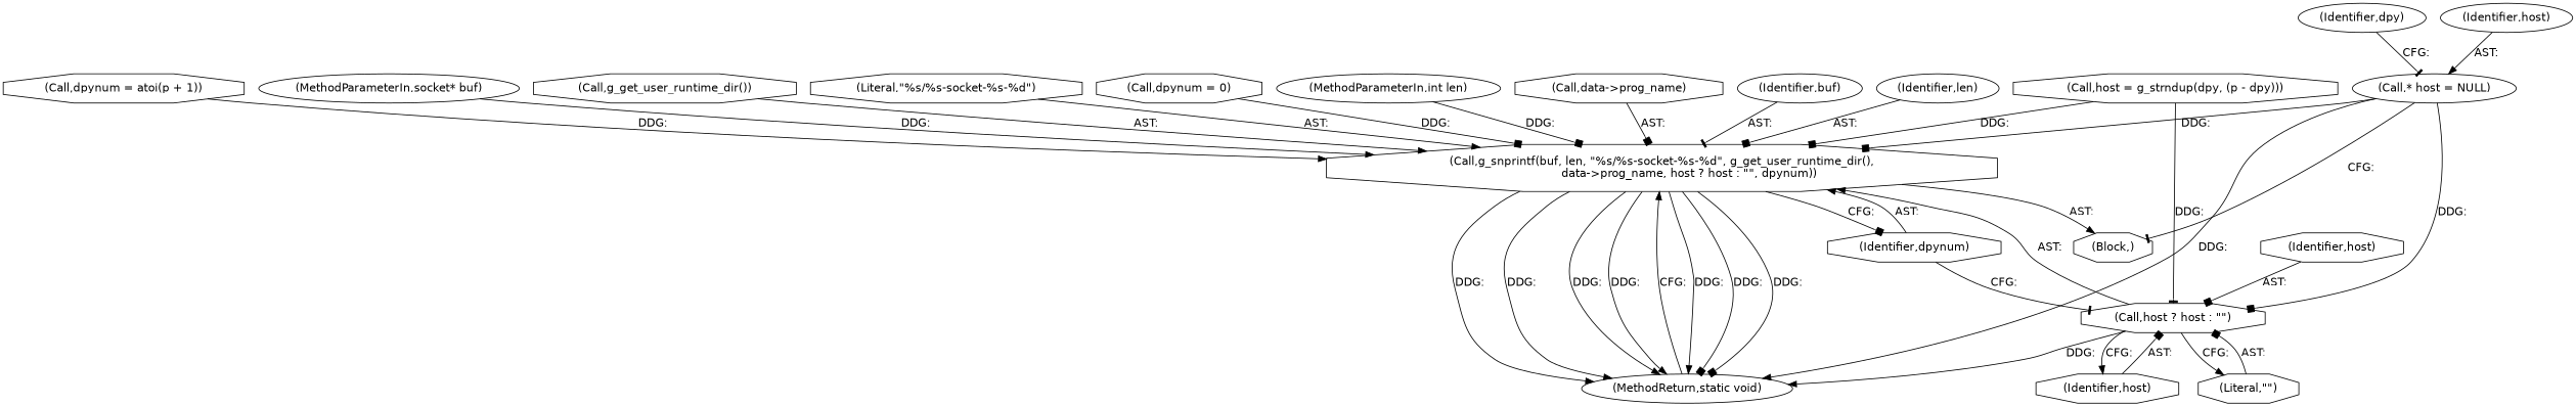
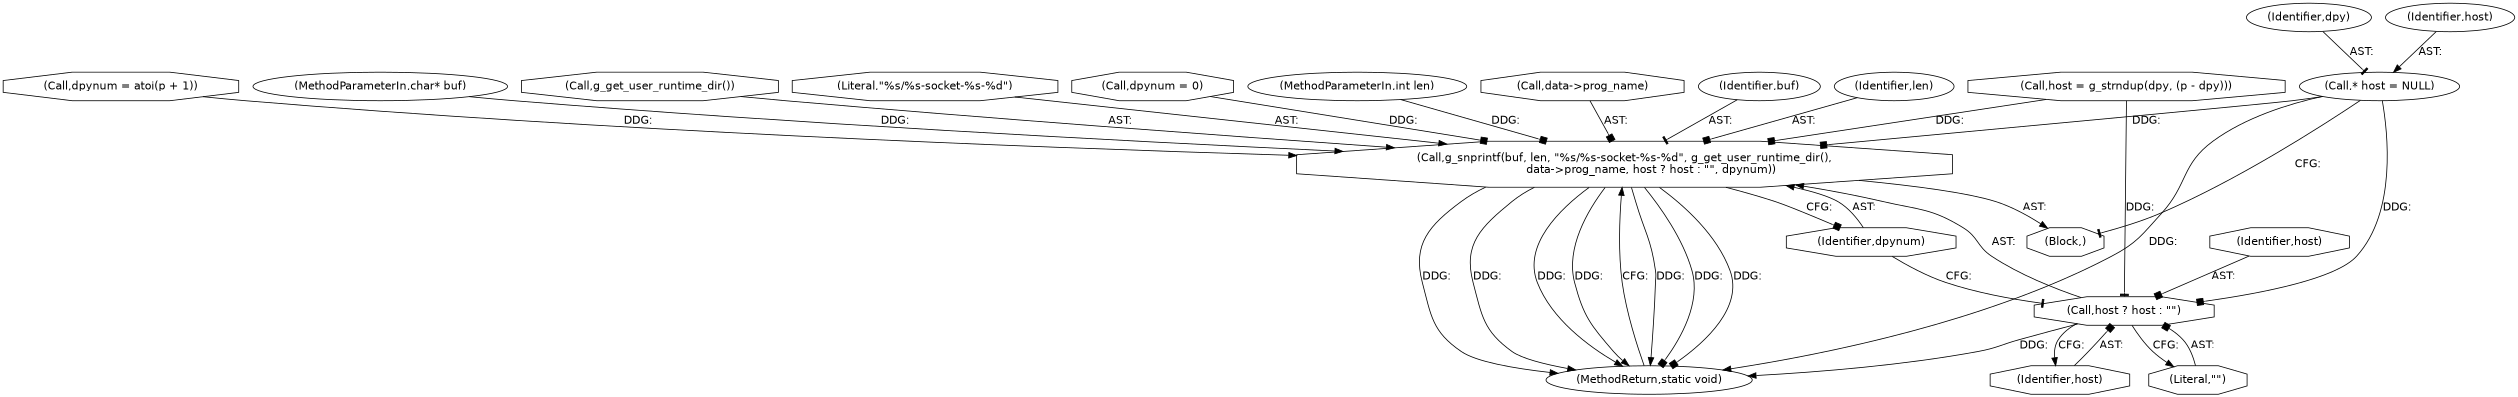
  digraph {
    fontname="DejaVu Sans"
    node [fontname="DejaVu Sans" shape=octagon]
    edge [arrowhead=normal fontname="DejaVu Sans"]
    n1 [label="(Call,* host = NULL)" shape=ellipse]
    n2 [label="(Call,g_snprintf(buf, len, \"%s/%s-socket-%s-%d\", g_get_user_runtime_dir(),\n               data->prog_name, host ? host : \"\", dpynum))"]
    n3 [label="(Call,host ? host : \"\")"]
    n4 [label="(Block,)"]
    n5 [label="(MethodReturn,static void)" shape=ellipse]
    n6 [label="(Identifier,dpynum)"]
    n7 [label="(Identifier,host)"]
    n8 [label="(Literal,\"\")"]
    n9 [label="(Call,dpynum = 0)"]
    n10 [label="(Identifier,host)"]
    n11 [label="(MethodParameterIn,int len)" shape=ellipse]
    n12 [label="(Identifier,dpy)" shape=ellipse]
    n13 [label="(Call,data->prog_name)"]
    n14 [label="(Identifier,buf)" shape=ellipse]
    n15 [label="(Identifier,len)" shape=ellipse]
    n16 [label="(Call,dpynum = atoi(p + 1))"]
-   n17 [label="(MethodParameterIn,socket* buf)" shape=ellipse]
+   n17 [label="(MethodParameterIn,char* buf)" shape=ellipse]
    n18 [label="(Identifier,host)" shape=ellipse]
    n19 [label="(Call,g_get_user_runtime_dir())"]
    n20 [label="(Literal,\"%s/%s-socket-%s-%d\")"]
    n21 [label="(Call,host = g_strndup(dpy, (p - dpy)))"]
    n1 -> n2 [arrowhead=box label="DDG: "]
    n1 -> n3 [arrowhead=box label="DDG: "]
    n1 -> n4 [arrowhead=tee label="CFG: "]
    n1 -> n5 [label="DDG: "]
    n2 -> n4 [label="AST: "]
    n2 -> n5 [label="DDG: "]
    n2 -> n5 [arrowhead=box label="DDG: "]
    n2 -> n5 [label="DDG: "]
    n2 -> n5 [arrowhead=box label="DDG: "]
    n2 -> n5 [label="DDG: "]
    n2 -> n5 [label="DDG: "]
    n2 -> n5 [label="DDG: "]
    n2 -> n6 [arrowhead=box label="CFG: "]
    n3 -> n2 [label="AST: "]
    n3 -> n5 [label="DDG: "]
    n3 -> n7 [label="CFG: "]
    n3 -> n8 [label="CFG: "]
    n5 -> n2 [label="CFG: "]
    n6 -> n2 [label="AST: "]
    n6 -> n3 [arrowhead=tee label="CFG: "]
    n7 -> n3 [arrowhead=box label="AST: "]
    n8 -> n3 [arrowhead=box label="AST: "]
    n9 -> n2 [arrowhead=box label="DDG: "]
    n10 -> n3 [arrowhead=box label="AST: "]
    n11 -> n2 [arrowhead=box label="DDG: "]
-   n12 -> n1 [arrowhead=tee label="CFG: "]
+   n12 -> n1 [arrowhead=tee label="AST: "]
    n13 -> n2 [arrowhead=box label="AST: "]
    n14 -> n2 [arrowhead=tee label="AST: "]
    n15 -> n2 [arrowhead=box label="AST: "]
    n16 -> n2 [label="DDG: "]
    n17 -> n2 [label="DDG: "]
    n18 -> n1 [label="AST: "]
    n19 -> n2 [label="AST: "]
    n20 -> n2 [label="AST: "]
    n21 -> n2 [arrowhead=box label="DDG: "]
    n21 -> n3 [arrowhead=tee label="DDG: "]
  }
